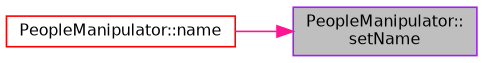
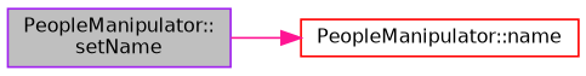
  digraph {
    rankdir=LR
    node [fontname=Helvetica fontsize=10 shape=record style=filled]
    n1 [color=purple fillcolor=grey75 fontcolor=black height=0.2 label="PeopleManipulator::\lsetName" width=0.4]
    n2 [color=red fillcolor=white height=0.2 label="PeopleManipulator::name" width=0.4]
-   n2 -> n1 [color=deeppink fontname=Helvetica fontsize=10 labelfontname=Helvetica labelfontsize=10 style=solid]
+   n1 -> n2 [color=deeppink fontname=Helvetica fontsize=10 labelfontname=Helvetica labelfontsize=10 style=solid]
  }
